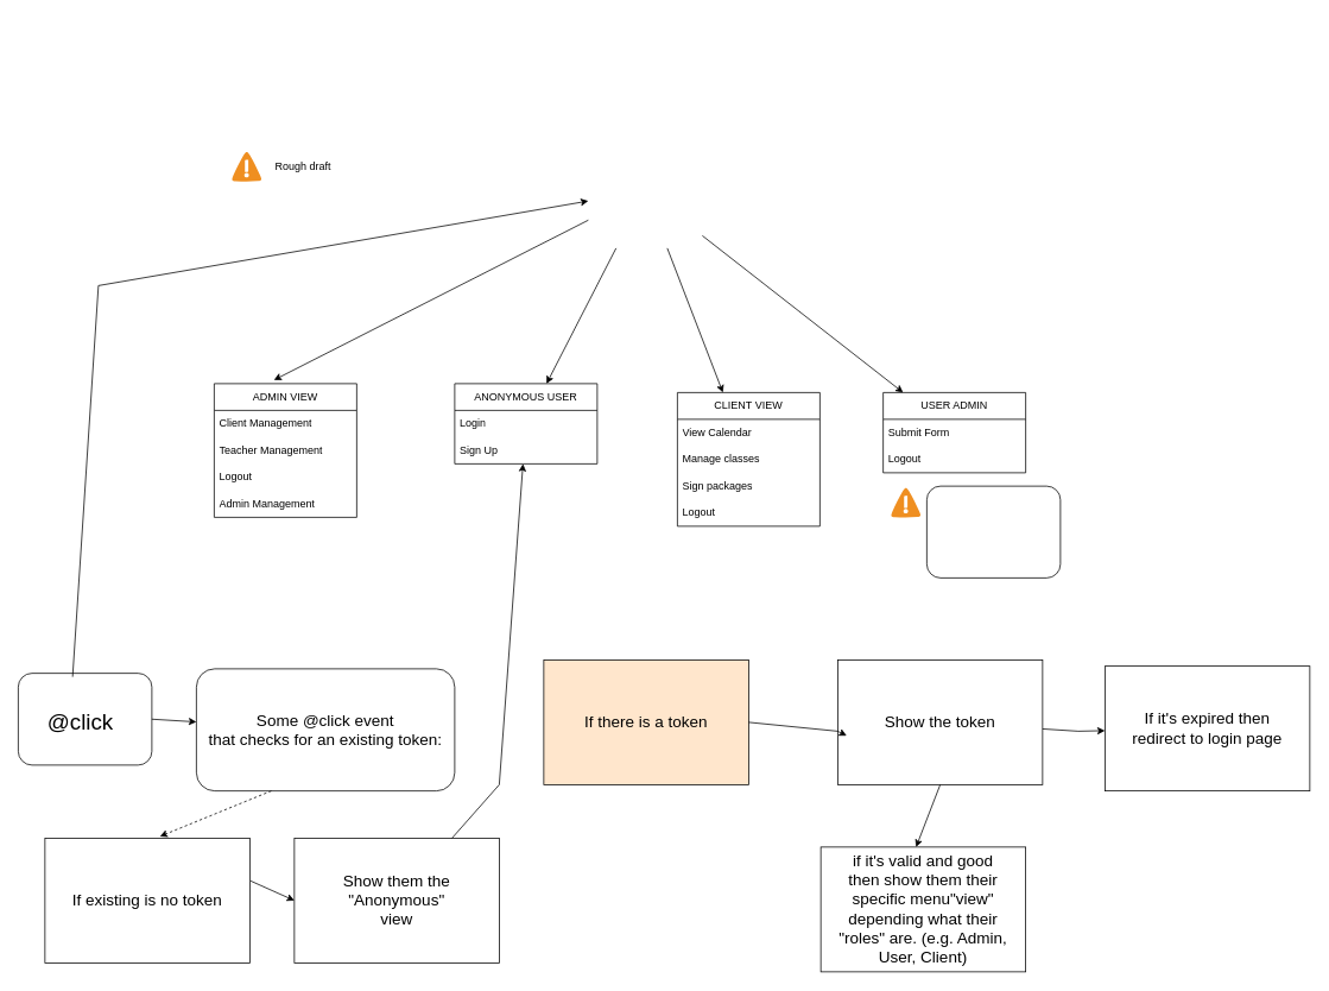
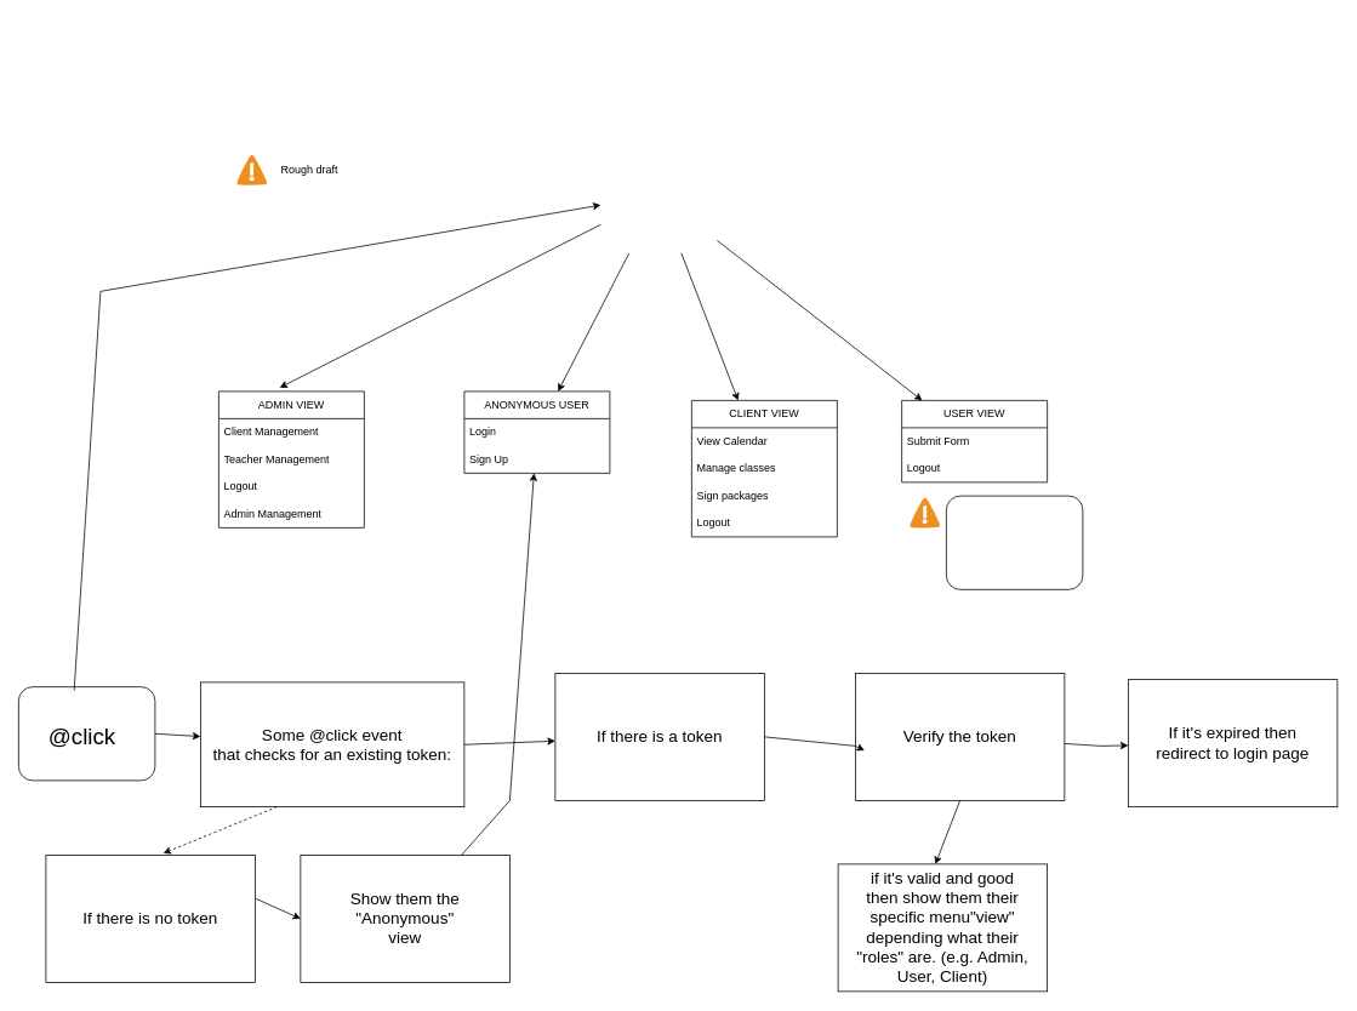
  <mxCell id="0" />
  <mxCell id="1" parent="0" />
  <mxCell id="2" value="" style="rounded=0;html=1;jettySize=auto;orthogonalLoop=1;fontSize=11;endArrow=block;endFill=0;endSize=8;strokeWidth=1;shadow=0;labelBackgroundColor=none;edgeStyle=orthogonalEdgeStyle;" parent="1" edge="1"><mxGeometry relative="1" as="geometry"><mxPoint x="740" y="20" as="sourcePoint" /></mxGeometry></mxCell>
  <mxCell id="3" value="Yes" style="rounded=0;html=1;jettySize=auto;orthogonalLoop=1;fontSize=11;endArrow=block;endFill=0;endSize=8;strokeWidth=1;shadow=0;labelBackgroundColor=none;edgeStyle=orthogonalEdgeStyle;" parent="1" edge="1"><mxGeometry x="-0.6" y="50" relative="1" as="geometry"><mxPoint as="offset" /><mxPoint x="620" y="70" as="sourcePoint" /></mxGeometry></mxCell>
  <mxCell id="4" value="No" style="edgeStyle=orthogonalEdgeStyle;rounded=0;html=1;jettySize=auto;orthogonalLoop=1;fontSize=11;endArrow=block;endFill=0;endSize=8;strokeWidth=1;shadow=0;labelBackgroundColor=none;" parent="1" edge="1"><mxGeometry y="10" relative="1" as="geometry"><mxPoint as="offset" /><mxPoint x="670" y="110" as="sourcePoint" /></mxGeometry></mxCell>
  <mxCell id="5" value="No" style="rounded=0;html=1;jettySize=auto;orthogonalLoop=1;fontSize=11;endArrow=block;endFill=0;endSize=8;strokeWidth=1;shadow=0;labelBackgroundColor=none;edgeStyle=orthogonalEdgeStyle;" parent="1" edge="1"><mxGeometry x="0.333" y="20" relative="1" as="geometry"><mxPoint as="offset" /><mxPoint x="380" y="260" as="sourcePoint" /></mxGeometry></mxCell>
  <mxCell id="6" value="Yes" style="edgeStyle=orthogonalEdgeStyle;rounded=0;html=1;jettySize=auto;orthogonalLoop=1;fontSize=11;endArrow=block;endFill=0;endSize=8;strokeWidth=1;shadow=0;labelBackgroundColor=none;" parent="1" edge="1"><mxGeometry y="10" relative="1" as="geometry"><mxPoint as="offset" /><mxPoint x="420" y="20" as="targetPoint" /></mxGeometry></mxCell>
  <mxCell id="7" value="" style="shape=image;html=1;verticalAlign=top;verticalLabelPosition=bottom;labelBackgroundColor=#ffffff;imageAspect=0;aspect=fixed;image=https://cdn4.iconfinder.com/data/icons/evil-icons-user-interface/64/menu-128.png" vertex="1" parent="1"><mxGeometry x="660" y="150" width="128" height="128" as="geometry" /></mxCell>
  <mxCell id="8" value="ADMIN VIEW" style="swimlane;fontStyle=0;childLayout=stackLayout;horizontal=1;startSize=30;horizontalStack=0;resizeParent=1;resizeParentMax=0;resizeLast=0;collapsible=1;marginBottom=0;whiteSpace=wrap;html=1;" vertex="1" parent="1"><mxGeometry x="240" y="430" width="160" height="150" as="geometry" /></mxCell>
  <mxCell id="9" value="Client Management" style="text;strokeColor=none;fillColor=none;align=left;verticalAlign=middle;spacingLeft=4;spacingRight=4;overflow=hidden;points=[[0,0.5],[1,0.5]];portConstraint=eastwest;rotatable=0;whiteSpace=wrap;html=1;" vertex="1" parent="8"><mxGeometry y="30" width="160" height="30" as="geometry" /></mxCell>
  <mxCell id="10" value="Teacher Management" style="text;strokeColor=none;fillColor=none;align=left;verticalAlign=middle;spacingLeft=4;spacingRight=4;overflow=hidden;points=[[0,0.5],[1,0.5]];portConstraint=eastwest;rotatable=0;whiteSpace=wrap;html=1;" vertex="1" parent="8"><mxGeometry y="60" width="160" height="30" as="geometry" /></mxCell>
  <mxCell id="11" value="Logout" style="text;strokeColor=none;fillColor=none;align=left;verticalAlign=middle;spacingLeft=4;spacingRight=4;overflow=hidden;points=[[0,0.5],[1,0.5]];portConstraint=eastwest;rotatable=0;whiteSpace=wrap;html=1;" vertex="1" parent="8"><mxGeometry y="90" width="160" height="30" as="geometry" /></mxCell>
  <mxCell id="12" value="Admin Management" style="text;strokeColor=none;fillColor=none;align=left;verticalAlign=middle;spacingLeft=4;spacingRight=4;overflow=hidden;points=[[0,0.5],[1,0.5]];portConstraint=eastwest;rotatable=0;whiteSpace=wrap;html=1;" vertex="1" parent="8"><mxGeometry y="120" width="160" height="30" as="geometry" /></mxCell>
  <mxCell id="13" value="ANONYMOUS USER" style="swimlane;fontStyle=0;childLayout=stackLayout;horizontal=1;startSize=30;horizontalStack=0;resizeParent=1;resizeParentMax=0;resizeLast=0;collapsible=1;marginBottom=0;whiteSpace=wrap;html=1;" vertex="1" parent="1"><mxGeometry x="510" y="430" width="160" height="90" as="geometry" /></mxCell>
  <mxCell id="14" value="Login" style="text;strokeColor=none;fillColor=none;align=left;verticalAlign=middle;spacingLeft=4;spacingRight=4;overflow=hidden;points=[[0,0.5],[1,0.5]];portConstraint=eastwest;rotatable=0;whiteSpace=wrap;html=1;" vertex="1" parent="13"><mxGeometry y="30" width="160" height="30" as="geometry" /></mxCell>
  <mxCell id="15" value="Sign Up" style="text;strokeColor=none;fillColor=none;align=left;verticalAlign=middle;spacingLeft=4;spacingRight=4;overflow=hidden;points=[[0,0.5],[1,0.5]];portConstraint=eastwest;rotatable=0;whiteSpace=wrap;html=1;" vertex="1" parent="13"><mxGeometry y="60" width="160" height="30" as="geometry" /></mxCell>
  <mxCell id="16" value="" style="endArrow=classic;html=1;rounded=0;entryX=0.419;entryY=-0.027;entryDx=0;entryDy=0;entryPerimeter=0;" edge="1" parent="1" source="7" target="8"><mxGeometry width="50" height="50" relative="1" as="geometry"><mxPoint x="760" y="640" as="sourcePoint" /><mxPoint x="310.08" y="428.8" as="targetPoint" /><Array as="points" /></mxGeometry></mxCell>
  <mxCell id="17" value="" style="endArrow=classic;html=1;rounded=0;" edge="1" parent="1" source="7" target="13"><mxGeometry width="50" height="50" relative="1" as="geometry"><mxPoint x="760" y="640" as="sourcePoint" /><mxPoint x="590" y="420" as="targetPoint" /></mxGeometry></mxCell>
  <mxCell id="18" value="CLIENT VIEW" style="swimlane;fontStyle=0;childLayout=stackLayout;horizontal=1;startSize=30;horizontalStack=0;resizeParent=1;resizeParentMax=0;resizeLast=0;collapsible=1;marginBottom=0;whiteSpace=wrap;html=1;" vertex="1" parent="1"><mxGeometry x="760" y="440" width="160" height="150" as="geometry" /></mxCell>
  <mxCell id="19" value="View Calendar" style="text;strokeColor=none;fillColor=none;align=left;verticalAlign=middle;spacingLeft=4;spacingRight=4;overflow=hidden;points=[[0,0.5],[1,0.5]];portConstraint=eastwest;rotatable=0;whiteSpace=wrap;html=1;" vertex="1" parent="18"><mxGeometry y="30" width="160" height="30" as="geometry" /></mxCell>
  <mxCell id="20" value="Manage classes" style="text;strokeColor=none;fillColor=none;align=left;verticalAlign=middle;spacingLeft=4;spacingRight=4;overflow=hidden;points=[[0,0.5],[1,0.5]];portConstraint=eastwest;rotatable=0;whiteSpace=wrap;html=1;" vertex="1" parent="18"><mxGeometry y="60" width="160" height="30" as="geometry" /></mxCell>
  <mxCell id="21" value="Sign packages" style="text;strokeColor=none;fillColor=none;align=left;verticalAlign=middle;spacingLeft=4;spacingRight=4;overflow=hidden;points=[[0,0.5],[1,0.5]];portConstraint=eastwest;rotatable=0;whiteSpace=wrap;html=1;" vertex="1" parent="18"><mxGeometry y="90" width="160" height="30" as="geometry" /></mxCell>
  <mxCell id="22" value="Logout" style="text;strokeColor=none;fillColor=none;align=left;verticalAlign=middle;spacingLeft=4;spacingRight=4;overflow=hidden;points=[[0,0.5],[1,0.5]];portConstraint=eastwest;rotatable=0;whiteSpace=wrap;html=1;" vertex="1" parent="18"><mxGeometry y="120" width="160" height="30" as="geometry" /></mxCell>
  <mxCell id="23" value="" style="endArrow=classic;html=1;rounded=0;" edge="1" parent="1" target="18" source="7"><mxGeometry width="50" height="50" relative="1" as="geometry"><mxPoint x="939" y="288" as="sourcePoint" /><mxPoint x="840" y="430" as="targetPoint" /></mxGeometry></mxCell>
- <mxCell id="24" value="USER ADMIN" style="swimlane;fontStyle=0;childLayout=stackLayout;horizontal=1;startSize=30;horizontalStack=0;resizeParent=1;resizeParentMax=0;resizeLast=0;collapsible=1;marginBottom=0;whiteSpace=wrap;html=1;" vertex="1" parent="1"><mxGeometry x="991" y="440" width="160" height="90" as="geometry" /></mxCell>
+ <mxCell id="24" value="USER VIEW" style="swimlane;fontStyle=0;childLayout=stackLayout;horizontal=1;startSize=30;horizontalStack=0;resizeParent=1;resizeParentMax=0;resizeLast=0;collapsible=1;marginBottom=0;whiteSpace=wrap;html=1;" vertex="1" parent="1"><mxGeometry x="991" y="440" width="160" height="90" as="geometry" /></mxCell>
  <mxCell id="25" value="Submit Form" style="text;strokeColor=none;fillColor=none;align=left;verticalAlign=middle;spacingLeft=4;spacingRight=4;overflow=hidden;points=[[0,0.5],[1,0.5]];portConstraint=eastwest;rotatable=0;whiteSpace=wrap;html=1;" vertex="1" parent="24"><mxGeometry y="30" width="160" height="30" as="geometry" /></mxCell>
  <mxCell id="26" value="Logout" style="text;strokeColor=none;fillColor=none;align=left;verticalAlign=middle;spacingLeft=4;spacingRight=4;overflow=hidden;points=[[0,0.5],[1,0.5]];portConstraint=eastwest;rotatable=0;whiteSpace=wrap;html=1;" vertex="1" parent="24"><mxGeometry y="60" width="160" height="30" as="geometry" /></mxCell>
  <mxCell id="27" value="" style="endArrow=classic;html=1;rounded=0;" edge="1" parent="1" target="24" source="7"><mxGeometry width="50" height="50" relative="1" as="geometry"><mxPoint x="980" y="270" as="sourcePoint" /><mxPoint x="1071" y="422" as="targetPoint" /></mxGeometry></mxCell>
  <mxCell id="28" value="" style="shadow=0;dashed=0;html=1;strokeColor=none;fillColor=#4495D1;labelPosition=center;verticalLabelPosition=bottom;verticalAlign=top;align=center;outlineConnect=0;shape=mxgraph.veeam.2d.alert;" vertex="1" parent="1"><mxGeometry x="1000" y="547" width="33.2" height="33.2" as="geometry" /></mxCell>
  <mxCell id="29" value="" style="rounded=1;whiteSpace=wrap;html=1;" vertex="1" parent="1"><mxGeometry x="1040" y="545" width="150" height="103" as="geometry" /></mxCell>
  <mxCell id="30" value="" style="shadow=0;dashed=0;html=1;strokeColor=none;fillColor=#4495D1;labelPosition=center;verticalLabelPosition=bottom;verticalAlign=top;align=center;outlineConnect=0;shape=mxgraph.veeam.2d.alert;" vertex="1" parent="1"><mxGeometry x="260" y="170" width="33.2" height="33.2" as="geometry" /></mxCell>
  <mxCell id="31" value="Rough draft" style="text;strokeColor=none;align=center;fillColor=none;html=1;verticalAlign=middle;whiteSpace=wrap;rounded=0;" vertex="1" parent="1"><mxGeometry x="270" y="136.6" width="140" height="100" as="geometry" /></mxCell>
  <mxCell id="32" value="" style="rounded=1;whiteSpace=wrap;html=1;" vertex="1" parent="1"><mxGeometry x="20" y="755" width="150" height="103" as="geometry" /></mxCell>
  <mxCell id="33" value="&lt;font style=&quot;font-size: 25px;&quot;&gt;@click&lt;/font&gt;" style="text;strokeColor=none;align=center;fillColor=none;html=1;verticalAlign=middle;whiteSpace=wrap;rounded=0;" vertex="1" parent="1"><mxGeometry x="20" y="758" width="140" height="100" as="geometry" /></mxCell>
- <mxCell id="34" value="&lt;font style=&quot;font-size: 18px;&quot;&gt;Some @click event &lt;br&gt;that checks for an existing token:&lt;/font&gt;" style="whiteSpace=wrap;html=1;rounded=1;" vertex="1" parent="1"><mxGeometry x="220" y="750" width="290" height="137" as="geometry" /></mxCell>
+ <mxCell id="34" value="&lt;font style=&quot;font-size: 18px;&quot;&gt;Some @click event &lt;br&gt;that checks for an existing token:&lt;/font&gt;" style="rounded=0;whiteSpace=wrap;html=1;" vertex="1" parent="1"><mxGeometry x="220" y="750" width="290" height="137" as="geometry" /></mxCell>
  <mxCell id="35" value="" style="endArrow=classic;html=1;rounded=0;exitX=1;exitY=0.5;exitDx=0;exitDy=0;" edge="1" parent="1" source="32" target="34"><mxGeometry width="50" height="50" relative="1" as="geometry"><mxPoint x="650" y="670" as="sourcePoint" /><mxPoint x="700" y="620" as="targetPoint" /></mxGeometry></mxCell>
  <mxCell id="36" value="" style="endArrow=classic;html=1;rounded=0;exitX=0.436;exitY=0.01;exitDx=0;exitDy=0;exitPerimeter=0;" edge="1" parent="1" source="33" target="7"><mxGeometry width="50" height="50" relative="1" as="geometry"><mxPoint x="650" y="670" as="sourcePoint" /><mxPoint x="700" y="620" as="targetPoint" /><Array as="points"><mxPoint x="110" y="320" /></Array></mxGeometry></mxCell>
- <mxCell id="37" value="If there is a token" style="rounded=0;whiteSpace=wrap;html=1;fontSize=18;fillColor=#ffe6cc;" vertex="1" parent="1"><mxGeometry x="610" y="740" width="230" height="140" as="geometry" /></mxCell>
- <mxCell id="39" value="Show the token" style="rounded=0;whiteSpace=wrap;html=1;fontSize=18;" vertex="1" parent="1"><mxGeometry x="940" y="740" width="230" height="140" as="geometry" /></mxCell>
+ <mxCell id="37" value="If there is a token" style="rounded=0;whiteSpace=wrap;html=1;fontSize=18;" vertex="1" parent="1"><mxGeometry x="610" y="740" width="230" height="140" as="geometry" /></mxCell>
+ <mxCell id="38" value="" style="endArrow=classic;html=1;rounded=0;exitX=1;exitY=0.5;exitDx=0;exitDy=0;" edge="1" parent="1" source="34" target="37"><mxGeometry width="50" height="50" relative="1" as="geometry"><mxPoint x="650" y="670" as="sourcePoint" /><mxPoint x="700" y="620" as="targetPoint" /></mxGeometry></mxCell>
+ <mxCell id="39" value="Verify the token" style="rounded=0;whiteSpace=wrap;html=1;fontSize=18;" vertex="1" parent="1"><mxGeometry x="940" y="740" width="230" height="140" as="geometry" /></mxCell>
  <mxCell id="40" value="" style="endArrow=classic;html=1;rounded=0;exitX=1;exitY=0.5;exitDx=0;exitDy=0;" edge="1" parent="1" source="37"><mxGeometry width="50" height="50" relative="1" as="geometry"><mxPoint x="520" y="829" as="sourcePoint" /><mxPoint x="950" y="825" as="targetPoint" /><Array as="points"><mxPoint x="940" y="820" /></Array></mxGeometry></mxCell>
  <mxCell id="41" value="if it's valid and good&lt;br&gt; then show them their specific menu&quot;view&quot;&lt;br&gt;depending what their&lt;br&gt;&quot;roles&quot; are. (e.g. Admin, User, Client)" style="rounded=0;whiteSpace=wrap;html=1;fontSize=18;" vertex="1" parent="1"><mxGeometry x="921" y="950" width="230" height="140" as="geometry" /></mxCell>
  <mxCell id="42" value="" style="endArrow=classic;html=1;rounded=0;exitX=0.5;exitY=1;exitDx=0;exitDy=0;entryX=0.465;entryY=0;entryDx=0;entryDy=0;entryPerimeter=0;" edge="1" parent="1" source="39" target="41"><mxGeometry width="50" height="50" relative="1" as="geometry"><mxPoint x="850" y="820" as="sourcePoint" /><mxPoint x="960" y="835" as="targetPoint" /><Array as="points" /></mxGeometry></mxCell>
  <mxCell id="43" value="If it's expired then&lt;br&gt;redirect to login page" style="rounded=0;whiteSpace=wrap;html=1;fontSize=18;" vertex="1" parent="1"><mxGeometry x="1240" y="747" width="230" height="140" as="geometry" /></mxCell>
  <mxCell id="44" value="" style="endArrow=classic;html=1;rounded=0;" edge="1" parent="1" source="39" target="43"><mxGeometry width="50" height="50" relative="1" as="geometry"><mxPoint x="1065" y="890" as="sourcePoint" /><mxPoint x="1057" y="960" as="targetPoint" /><Array as="points"><mxPoint x="1210" y="820" /></Array></mxGeometry></mxCell>
- <mxCell id="45" value="If existing is no token" style="rounded=0;whiteSpace=wrap;html=1;fontSize=18;" vertex="1" parent="1"><mxGeometry x="50" y="940" width="230" height="140" as="geometry" /></mxCell>
+ <mxCell id="45" value="If there is no token" style="rounded=0;whiteSpace=wrap;html=1;fontSize=18;" vertex="1" parent="1"><mxGeometry x="50" y="940" width="230" height="140" as="geometry" /></mxCell>
  <mxCell id="46" value="" style="endArrow=classic;html=1;rounded=0;exitX=0.29;exitY=1;exitDx=0;exitDy=0;exitPerimeter=0;entryX=0.561;entryY=-0.014;entryDx=0;entryDy=0;entryPerimeter=0;dashed=1;" edge="1" parent="1" source="34" target="45"><mxGeometry width="50" height="50" relative="1" as="geometry"><mxPoint x="300" y="924" as="sourcePoint" /><mxPoint x="400" y="920" as="targetPoint" /></mxGeometry></mxCell>
  <mxCell id="47" value="Show them the&lt;br&gt;&quot;Anonymous&quot; &lt;br&gt;view" style="rounded=0;whiteSpace=wrap;html=1;fontSize=18;" vertex="1" parent="1"><mxGeometry x="330" y="940" width="230" height="140" as="geometry" /></mxCell>
  <mxCell id="48" value="" style="endArrow=classic;html=1;rounded=0;exitX=1.004;exitY=0.343;exitDx=0;exitDy=0;exitPerimeter=0;entryX=0;entryY=0.5;entryDx=0;entryDy=0;" edge="1" parent="1" source="45" target="47"><mxGeometry width="50" height="50" relative="1" as="geometry"><mxPoint x="314" y="897" as="sourcePoint" /><mxPoint x="189" y="948" as="targetPoint" /><Array as="points" /></mxGeometry></mxCell>
  <mxCell id="49" value="" style="endArrow=classic;html=1;rounded=0;" edge="1" parent="1" source="47" target="13"><mxGeometry width="50" height="50" relative="1" as="geometry"><mxPoint x="650" y="700" as="sourcePoint" /><mxPoint x="700" y="650" as="targetPoint" /><Array as="points"><mxPoint x="560" y="880" /></Array></mxGeometry></mxCell>
